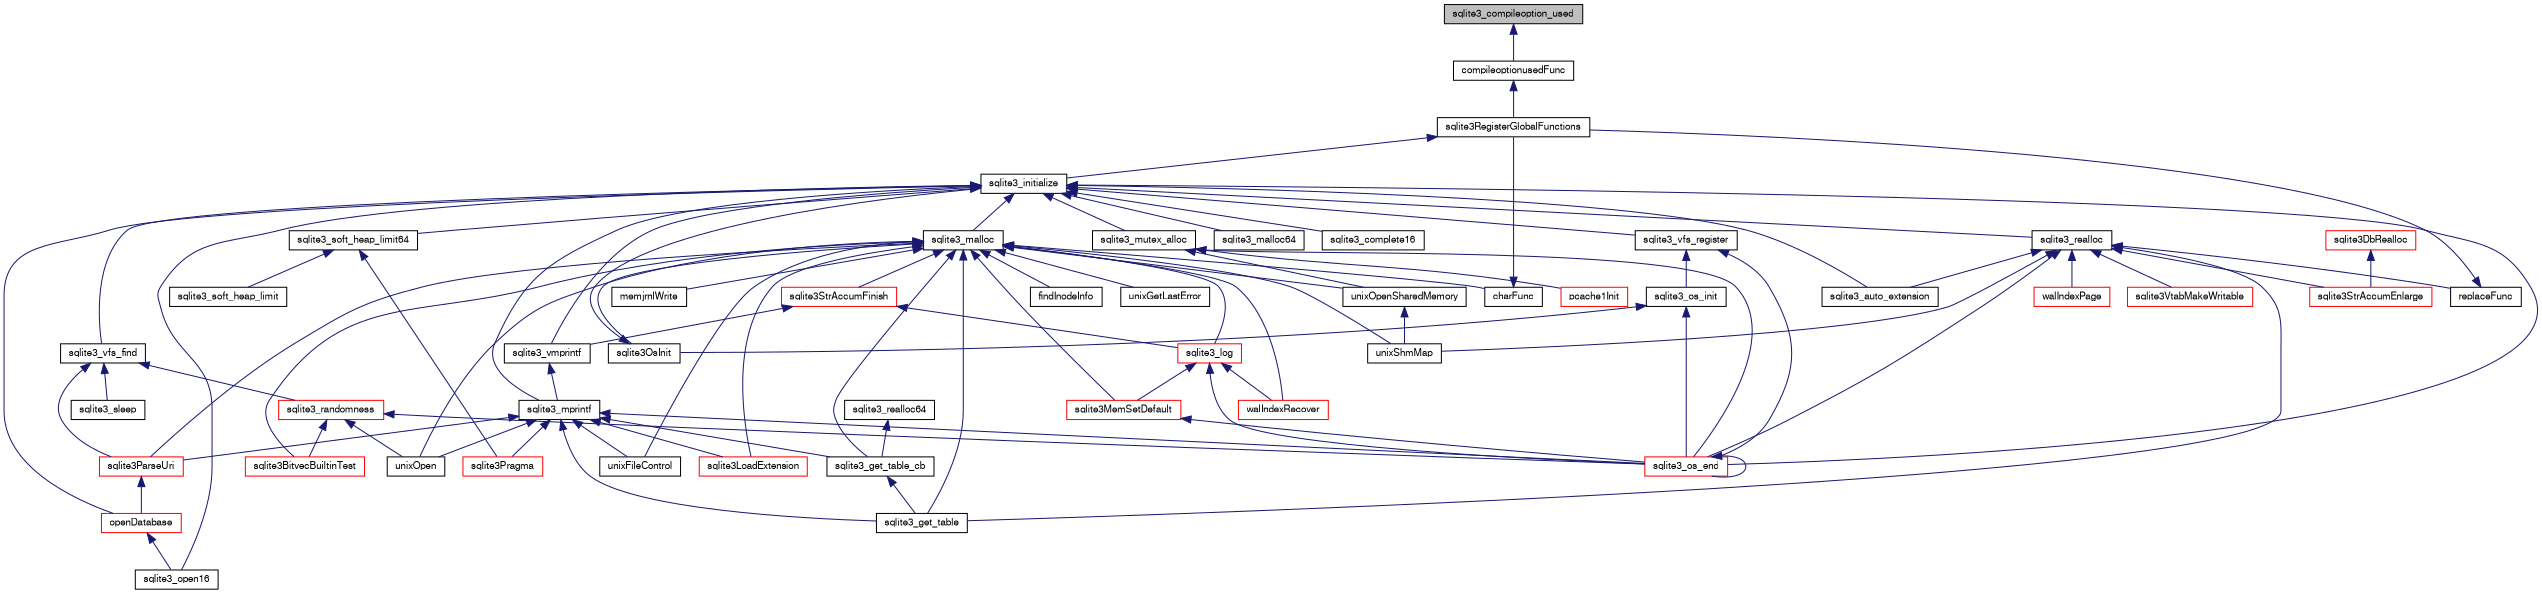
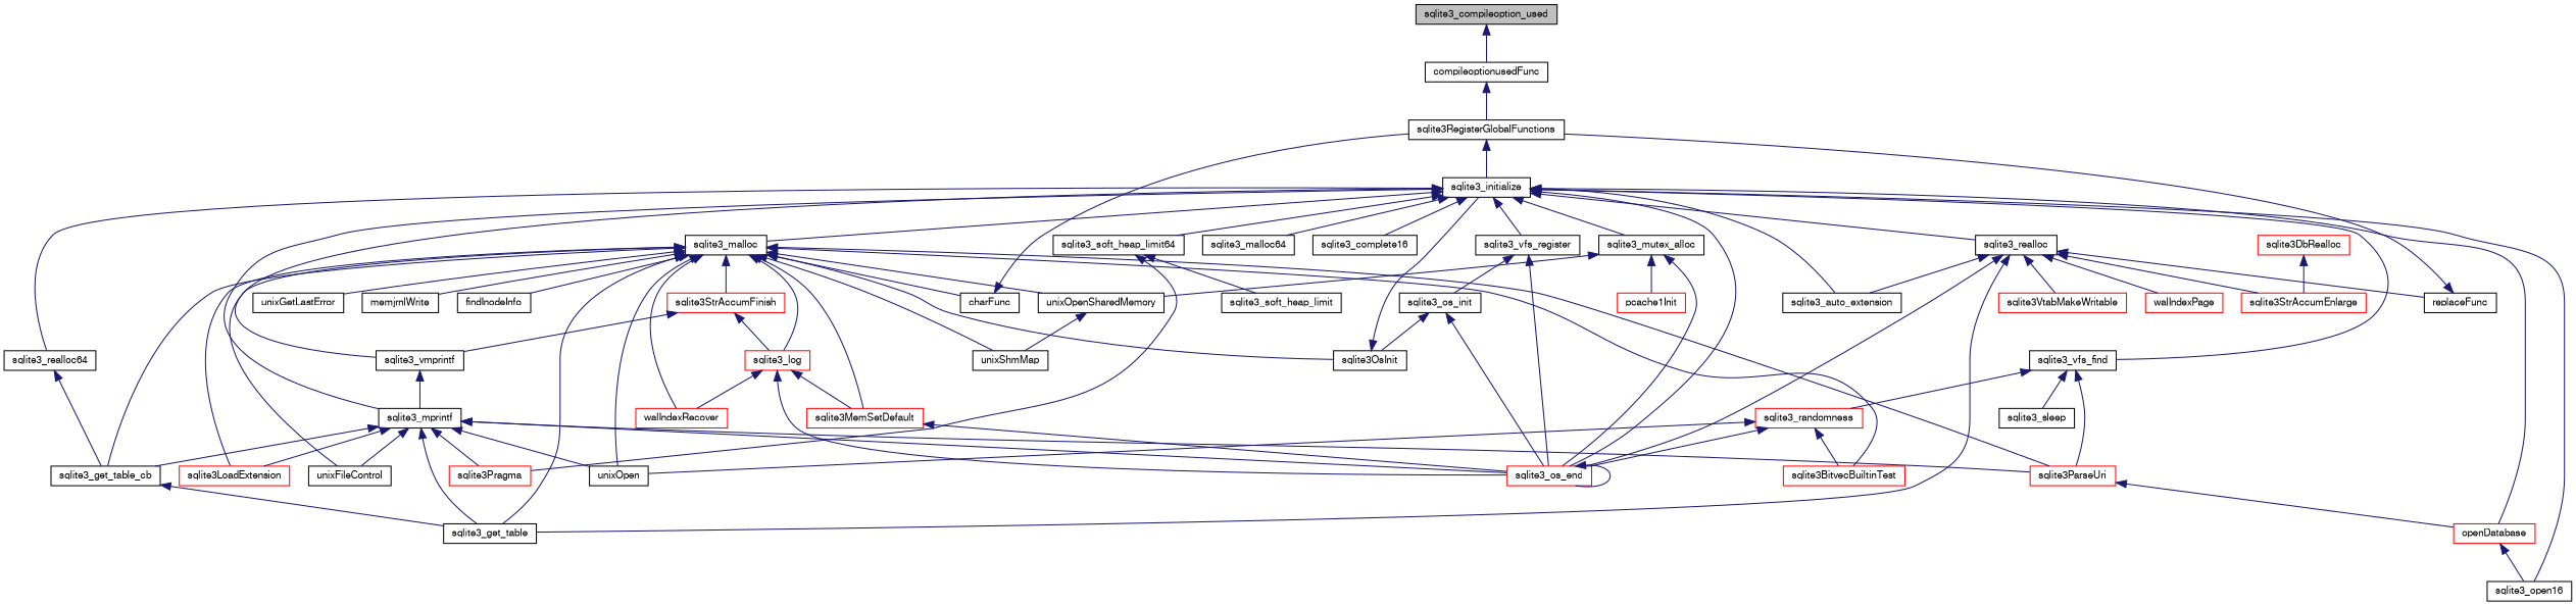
  digraph {
    rankdir=TB
    node [color=black fillcolor=white fontname=FreeSans fontsize=10 shape=record style=filled]
    edge [color=midnightblue dir=back fontname=FreeSans fontsize=10 labelfontname=FreeSans labelfontsize=10 style=solid]
    n1 [fillcolor=grey75 fontcolor=black height=0.2 label=sqlite3_compileoption_used width=0.4]
    n2 [height=0.2 label=compileoptionusedFunc width=0.4]
    n3 [height=0.2 label=sqlite3RegisterGlobalFunctions width=0.4]
    n4 [height=0.2 label=sqlite3_initialize width=0.4]
    n5 [height=0.2 label=sqlite3_vfs_find width=0.4]
    n6 [color=red height=0.2 label=sqlite3_os_end width=0.4]
    n7 [color=red height=0.2 label=openDatabase width=0.4]
    n8 [height=0.2 label=sqlite3_open16 width=0.4]
    n9 [height=0.2 label=sqlite3_vfs_register width=0.4]
    n10 [height=0.2 label=sqlite3_mutex_alloc width=0.4]
    n11 [height=0.2 label=sqlite3_soft_heap_limit64 width=0.4]
    n12 [height=0.2 label=sqlite3_malloc width=0.4]
    n13 [height=0.2 label=sqlite3_vmprintf width=0.4]
    n14 [height=0.2 label=sqlite3_mprintf width=0.4]
    n15 [height=0.2 label=sqlite3_malloc64 width=0.4]
    n16 [height=0.2 label=sqlite3_realloc width=0.4]
    n17 [height=0.2 label=sqlite3_auto_extension width=0.4]
    n18 [height=0.2 label=sqlite3_realloc64 width=0.4]
    n19 [height=0.2 label=sqlite3_complete16 width=0.4]
    n20 [color=red height=0.2 label=sqlite3_randomness width=0.4]
    n21 [color=red height=0.2 label=sqlite3ParseUri width=0.4]
    n22 [height=0.2 label=sqlite3_sleep width=0.4]
    n23 [height=0.2 label=sqlite3_os_init width=0.4]
    n24 [height=0.2 label=unixOpenSharedMemory width=0.4]
    n25 [color=red height=0.2 label=pcache1Init width=0.4]
    n26 [height=0.2 label=sqlite3_soft_heap_limit width=0.4]
    n27 [color=red height=0.2 label=sqlite3Pragma width=0.4]
    n28 [height=0.2 label=unixOpen width=0.4]
    n29 [color=red height=0.2 label=sqlite3BitvecBuiltinTest width=0.4]
    n30 [height=0.2 label=sqlite3OsInit width=0.4]
    n31 [height=0.2 label=unixShmMap width=0.4]
    n32 [color=red height=0.2 label=sqlite3MemSetDefault width=0.4]
    n33 [color=red height=0.2 label=sqlite3StrAccumFinish width=0.4]
    n34 [height=0.2 label=unixFileControl width=0.4]
    n35 [color=red height=0.2 label=sqlite3LoadExtension width=0.4]
    n36 [height=0.2 label=sqlite3_get_table_cb width=0.4]
    n37 [height=0.2 label=sqlite3_get_table width=0.4]
    n38 [color=red height=0.2 label=sqlite3_log width=0.4]
    n39 [color=red height=0.2 label=walIndexRecover width=0.4]
    n40 [height=0.2 label=findInodeInfo width=0.4]
    n41 [height=0.2 label=unixGetLastError width=0.4]
    n42 [height=0.2 label=memjrnlWrite width=0.4]
    n43 [height=0.2 label=charFunc width=0.4]
    n44 [color=red height=0.2 label=sqlite3StrAccumEnlarge width=0.4]
    n45 [color=red height=0.2 label=walIndexPage width=0.4]
    n46 [height=0.2 label=replaceFunc width=0.4]
    n47 [color=red height=0.2 label=sqlite3VtabMakeWritable width=0.4]
    n48 [color=red height=0.2 label=sqlite3DbRealloc width=0.4]
    n1 -> n2
    n2 -> n3
    n3 -> n4
    n4 -> n5
    n4 -> n6
    n4 -> n7
    n4 -> n8
    n4 -> n9
    n4 -> n10
    n4 -> n11
    n4 -> n12
    n4 -> n13
    n4 -> n14
    n4 -> n15
    n4 -> n16
    n4 -> n17
+   n4 -> n18
    n4 -> n19
    n5 -> n20
    n5 -> n21
    n5 -> n22
    n6 -> n6
    n7 -> n8
    n9 -> n6
    n9 -> n23
    n10 -> n6
    n10 -> n24
    n10 -> n25
    n11 -> n26
    n11 -> n27
    n12 -> n21
    n12 -> n24
    n12 -> n28
    n12 -> n29
    n12 -> n30
    n12 -> n31
    n12 -> n32
    n12 -> n33
    n12 -> n34
    n12 -> n35
    n12 -> n36
    n12 -> n37
    n12 -> n38
    n12 -> n39
    n12 -> n40
    n12 -> n41
    n12 -> n42
    n12 -> n43
    n13 -> n14
    n14 -> n6
    n14 -> n21
    n14 -> n27
    n14 -> n28
    n14 -> n34
    n14 -> n35
    n14 -> n36
    n14 -> n37
    n16 -> n6
    n16 -> n17
-   n16 -> n31
    n16 -> n37
    n16 -> n44
    n16 -> n45
    n16 -> n46
    n16 -> n47
    n18 -> n36
    n20 -> n6
    n20 -> n28
    n20 -> n29
    n21 -> n7
    n23 -> n6
    n23 -> n30
    n24 -> n31
    n30 -> n4
    n32 -> n6
    n33 -> n13
    n33 -> n38
    n36 -> n37
    n38 -> n6
    n38 -> n32
    n38 -> n39
    n43 -> n3
    n46 -> n3
    n48 -> n44
  }
